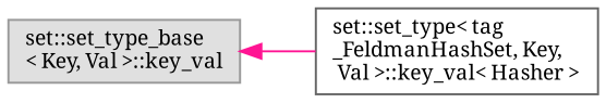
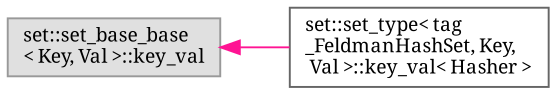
  digraph {
    rankdir=LR
    fontname="Noto Serif"
    node [fontname="Noto Serif" fontsize=10 shape=box style=filled]
-   n1 [color=grey60 fillcolor="#E0E0E0" height=0.2 label="set::set_type_base\l\< Key, Val \>::key_val" width=0.4]
+   n1 [color=grey60 fillcolor="#E0E0E0" height=0.2 label="set::set_base_base\l\< Key, Val \>::key_val" width=0.4]
    n2 [color=grey40 fillcolor=white height=0.2 label="set::set_type\< tag\l_FeldmanHashSet, Key,\l Val \>::key_val\< Hasher \>" width=0.4]
    n1 -> n2 [color=deeppink dir=back fontname="Noto Serif" fontsize=10 labelfontname=Helvetica labelfontsize=10 style=solid]
  }
